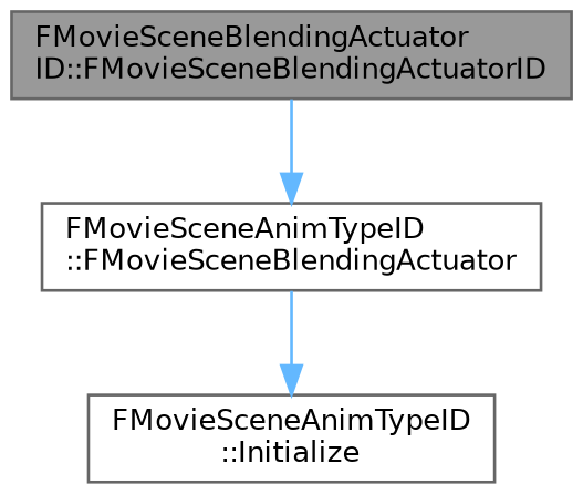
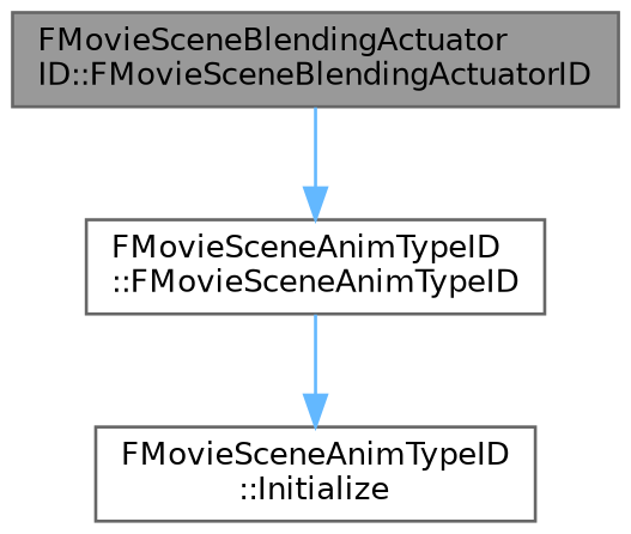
  digraph {
    rankdir=TB
    node [color=grey40 fillcolor=white fontname=Helvetica fontsize=10 shape=box style=filled]
    edge [color=steelblue1 fontname=Helvetica fontsize=10 labelfontname=Helvetica labelfontsize=10 style=solid]
    n1 [color=gray40 fillcolor=grey60 fontcolor=black height=0.2 label="FMovieSceneBlendingActuator\lID::FMovieSceneBlendingActuatorID" width=0.4]
-   n2 [height=0.2 label="FMovieSceneAnimTypeID\l::FMovieSceneBlendingActuator" width=0.4]
+   n2 [height=0.2 label="FMovieSceneAnimTypeID\l::FMovieSceneAnimTypeID" width=0.4]
    n3 [height=0.2 label="FMovieSceneAnimTypeID\l::Initialize" width=0.4]
    n1 -> n2
    n2 -> n3
  }
